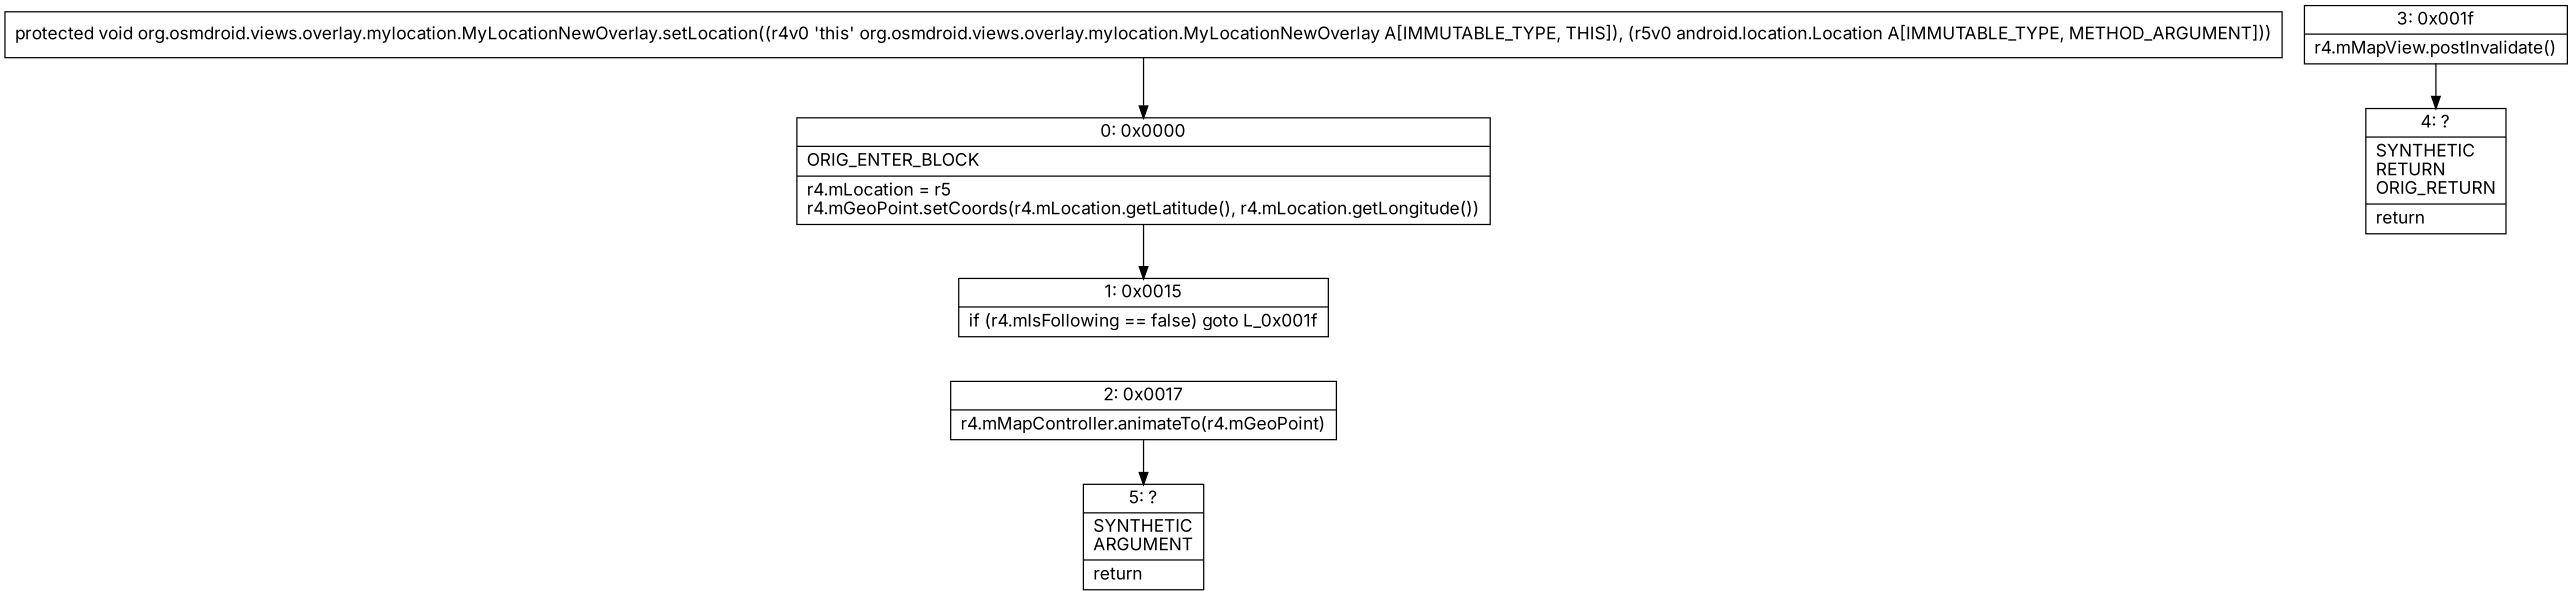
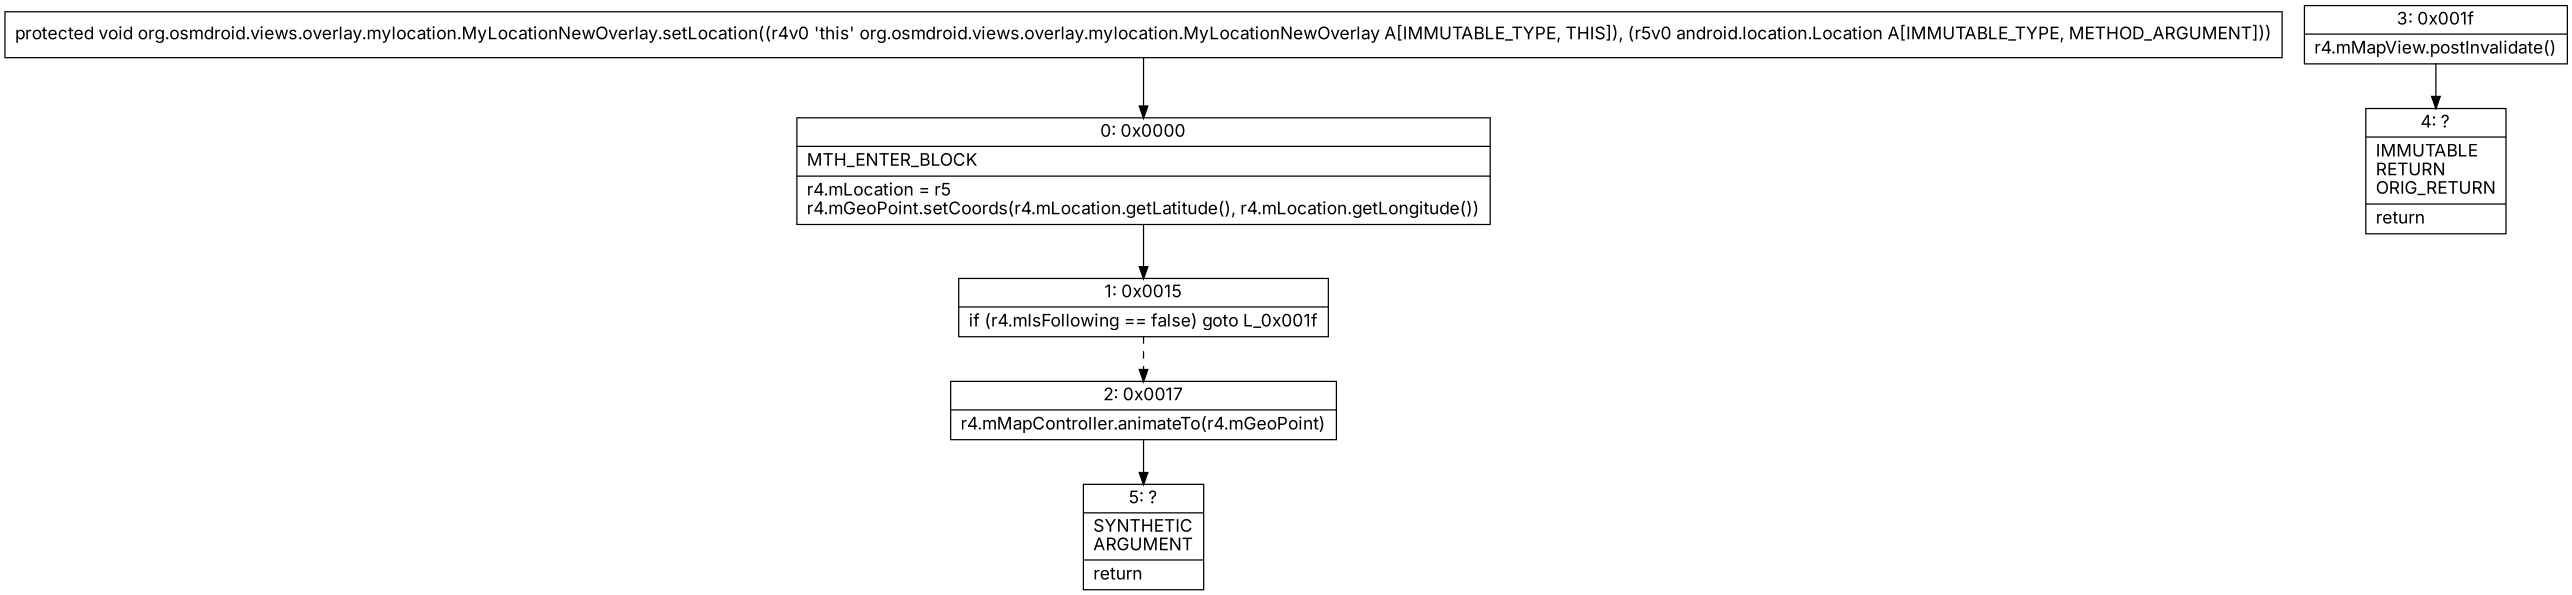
  digraph {
    fontname=Inter
    node [fontname=Inter shape=record]
    edge [fontname=Inter]
-   n1 [label="{0\:\ 0x0000|ORIG_ENTER_BLOCK\l|r4.mLocation = r5\lr4.mGeoPoint.setCoords(r4.mLocation.getLatitude(), r4.mLocation.getLongitude())\l}"]
+   n1 [label="{0\:\ 0x0000|MTH_ENTER_BLOCK\l|r4.mLocation = r5\lr4.mGeoPoint.setCoords(r4.mLocation.getLatitude(), r4.mLocation.getLongitude())\l}"]
    n2 [label="{1\:\ 0x0015|if (r4.mIsFollowing == false) goto L_0x001f\l}"]
    n3 [label="{2\:\ 0x0017|r4.mMapController.animateTo(r4.mGeoPoint)\l}"]
    n4 [label="{5\:\ ?|SYNTHETIC\lARGUMENT\l|return\l}"]
    n5 [label="{3\:\ 0x001f|r4.mMapView.postInvalidate()\l}"]
-   n6 [label="{4\:\ ?|SYNTHETIC\lRETURN\lORIG_RETURN\l|return\l}"]
+   n6 [label="{4\:\ ?|IMMUTABLE\lRETURN\lORIG_RETURN\l|return\l}"]
    n7 [label="{protected void org.osmdroid.views.overlay.mylocation.MyLocationNewOverlay.setLocation((r4v0 'this' org.osmdroid.views.overlay.mylocation.MyLocationNewOverlay A[IMMUTABLE_TYPE, THIS]), (r5v0 android.location.Location A[IMMUTABLE_TYPE, METHOD_ARGUMENT])) }"]
    n1 -> n2
+   n2 -> n3 [style=dashed]
    n3 -> n4
    n5 -> n6
    n7 -> n1
  }
